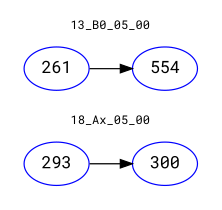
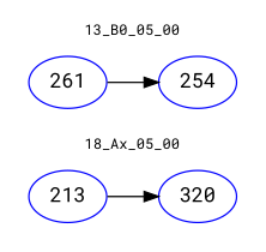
  digraph {
    fontname="Roboto Mono"
    rankdir=LR
    node [color=blue fontname="Roboto Mono"]
    edge [color=black fontname="Roboto Mono"]
-   n1 [label=293]
-   n2 [label=300]
+   n1 [label=213]
+   n2 [label=320]
    n3 [label=261]
-   n4 [label=554]
+   n4 [label=254]
    subgraph cluster_1 {
      color=white
      fontsize=10
      label="18_Ax_05_00"
      n1
      n2
    }
    subgraph cluster_2 {
      color=white
      fontsize=10
      label="13_B0_05_00"
      n3
      n4
    }
    n1 -> n2
    n3 -> n4
  }
